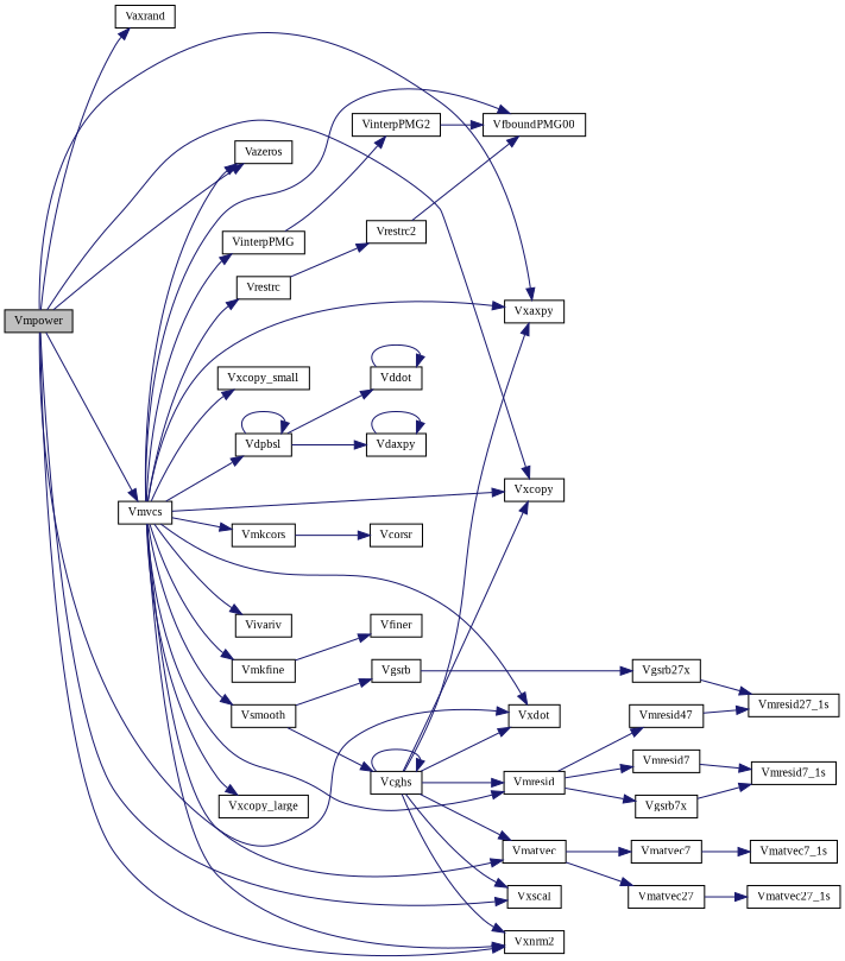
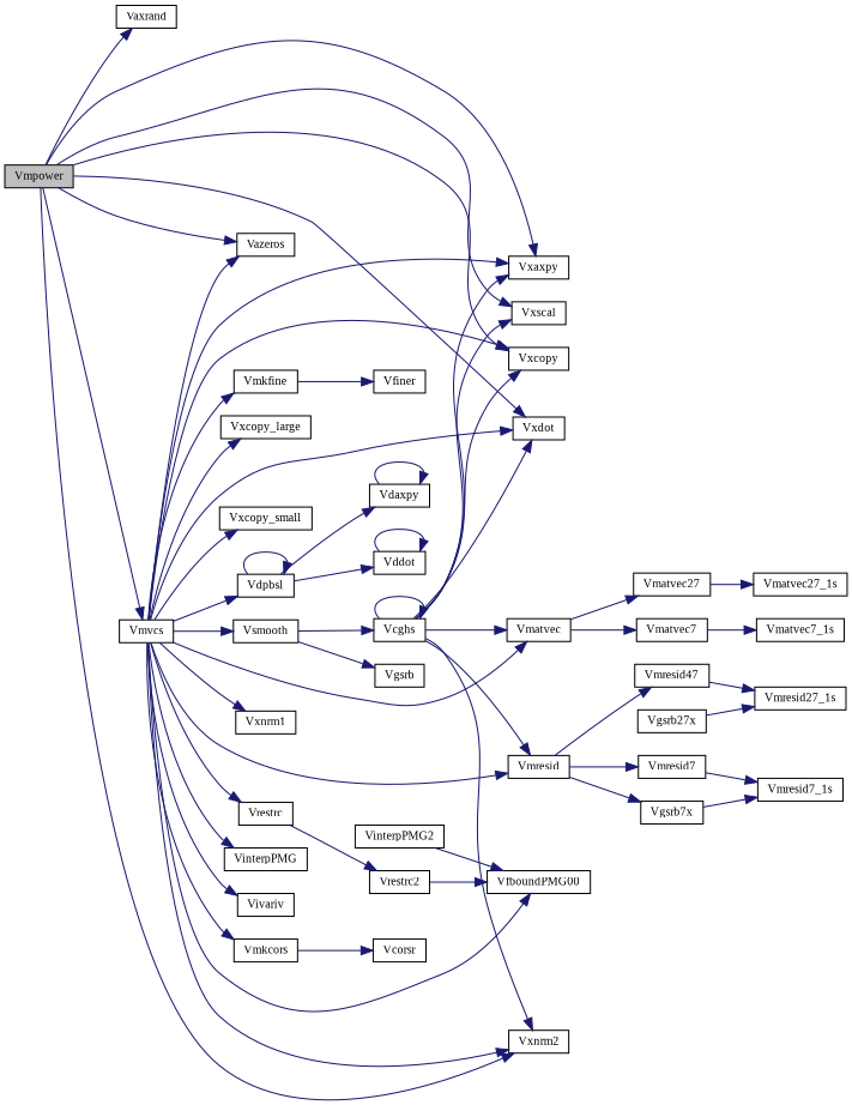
  digraph {
    fontname="Liberation Serif"
    rankdir=LR
    node [color=black fillcolor=white fontname="Liberation Serif" fontsize=10 shape=record style=filled]
    edge [color=midnightblue fontname="Liberation Serif" fontsize=10 labelfontname=FreeSans labelfontsize=10 style=solid]
    n1 [fillcolor=grey75 fontcolor=black height=0.2 label=Vmpower width=0.4]
    n2 [height=0.2 label=Vaxrand width=0.4]
    n3 [height=0.2 label=Vazeros width=0.4]
    n4 [height=0.2 label=Vmvcs width=0.4]
    n5 [height=0.2 label=Vxaxpy width=0.4]
    n6 [height=0.2 label=Vxcopy width=0.4]
    n7 [height=0.2 label=Vxdot width=0.4]
    n8 [height=0.2 label=Vxnrm2 width=0.4]
    n9 [height=0.2 label=Vxscal width=0.4]
    n10 [height=0.2 label=Vdpbsl width=0.4]
    n11 [height=0.2 label=VfboundPMG00 width=0.4]
    n12 [height=0.2 label=VinterpPMG width=0.4]
    n13 [height=0.2 label=Vivariv width=0.4]
    n14 [height=0.2 label=Vmatvec width=0.4]
    n15 [height=0.2 label=Vmkcors width=0.4]
    n16 [height=0.2 label=Vmkfine width=0.4]
    n17 [height=0.2 label=Vmresid width=0.4]
    n18 [height=0.2 label=Vrestrc width=0.4]
    n19 [height=0.2 label=Vsmooth width=0.4]
    n20 [height=0.2 label=Vxcopy_large width=0.4]
    n21 [height=0.2 label=Vxcopy_small width=0.4]
+   n22 [height=0.2 label=Vxnrm1 width=0.4]
    n23 [height=0.2 label=Vdaxpy width=0.4]
    n24 [height=0.2 label=Vddot width=0.4]
    n25 [height=0.2 label=VinterpPMG2 width=0.4]
    n26 [height=0.2 label=Vmatvec27 width=0.4]
    n27 [height=0.2 label=Vmatvec7 width=0.4]
    n28 [height=0.2 label=Vcorsr width=0.4]
    n29 [height=0.2 label=Vfiner width=0.4]
    n30 [height=0.2 label=Vmresid47 width=0.4]
    n31 [height=0.2 label=Vmresid7 width=0.4]
    n32 [height=0.2 label=Vgsrb7x width=0.4]
    n33 [height=0.2 label=Vrestrc2 width=0.4]
    n34 [height=0.2 label=Vcghs width=0.4]
    n35 [height=0.2 label=Vgsrb width=0.4]
    n36 [height=0.2 label=Vmatvec27_1s width=0.4]
    n37 [height=0.2 label=Vmatvec7_1s width=0.4]
    n38 [height=0.2 label=Vmresid27_1s width=0.4]
    n39 [height=0.2 label=Vmresid7_1s width=0.4]
    n40 [height=0.2 label=Vgsrb27x width=0.4]
    n1 -> n2
    n1 -> n3
    n1 -> n4
    n1 -> n5
    n1 -> n6
    n1 -> n7
    n1 -> n8
    n1 -> n9
    n4 -> n3
    n4 -> n5
    n4 -> n6
    n4 -> n7
    n4 -> n8
    n4 -> n10
    n4 -> n11
    n4 -> n12
    n4 -> n13
    n4 -> n14
    n4 -> n15
    n4 -> n16
    n4 -> n17
    n4 -> n18
    n4 -> n19
    n4 -> n20
    n4 -> n21
+   n4 -> n22
    n10 -> n10
    n10 -> n23
    n10 -> n24
-   n12 -> n25
    n14 -> n26
    n14 -> n27
    n15 -> n28
    n16 -> n29
    n17 -> n30
    n17 -> n31
    n17 -> n32
    n18 -> n33
    n19 -> n34
    n19 -> n35
    n23 -> n23
    n24 -> n24
    n25 -> n11
    n26 -> n36
    n27 -> n37
    n30 -> n38
    n31 -> n39
    n32 -> n39
    n33 -> n11
    n34 -> n5
    n34 -> n6
    n34 -> n7
    n34 -> n8
    n34 -> n9
    n34 -> n14
    n34 -> n17
    n34 -> n34
-   n35 -> n40
    n40 -> n38
  }
